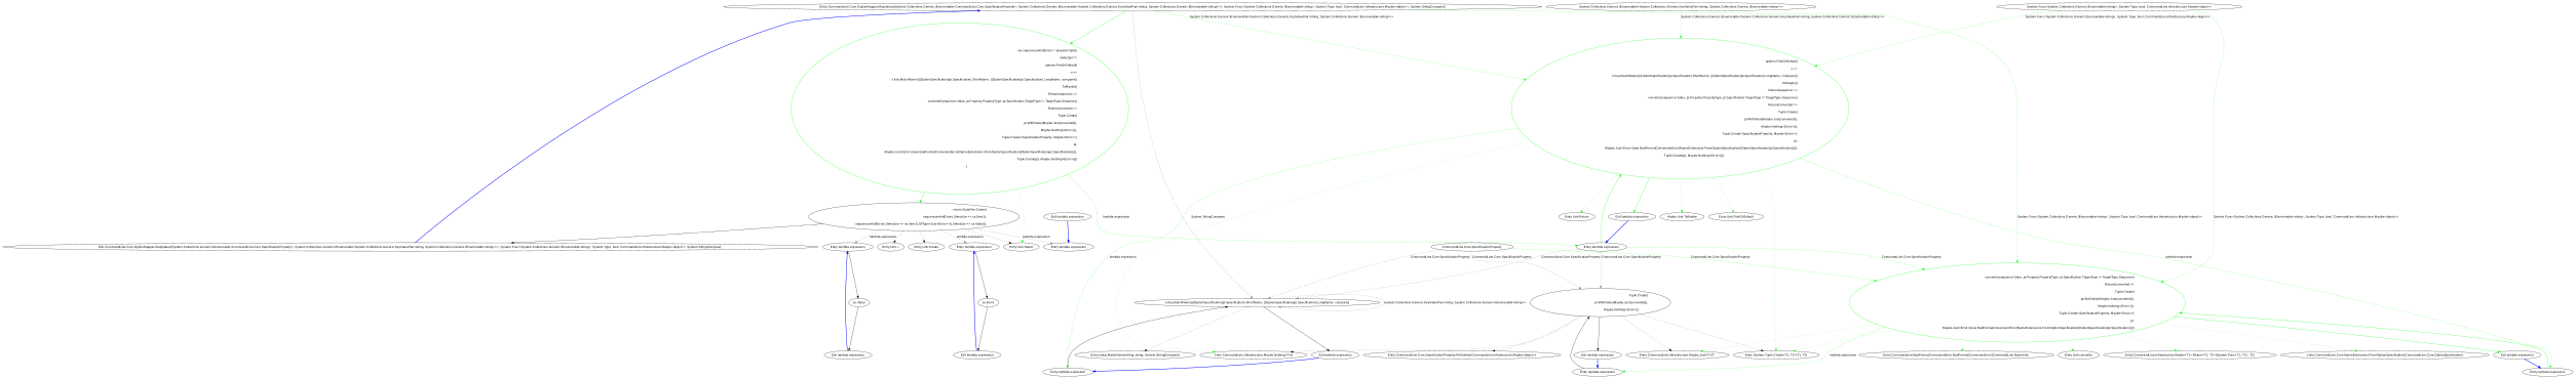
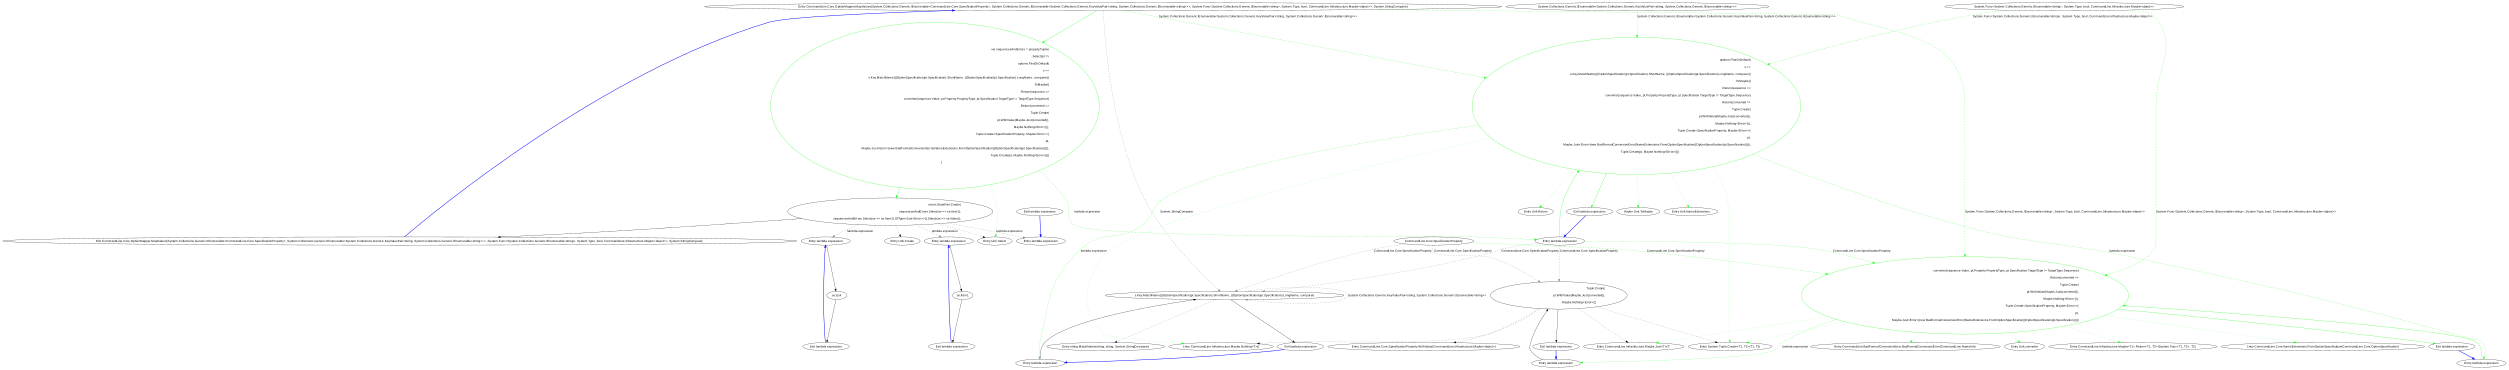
  digraph {
    fontname="Liberation Sans"
    node [cluster="lambda expression" file="OptionMapper.cs" fontname="Liberation Sans"]
    edge [color=green fontname="Liberation Sans" style=dashed]
    n1 [cluster="CommandLine.Infrastructure.Maybe.Nothing<T>()" label="Entry CommandLine.Infrastructure.Maybe.Nothing<T>()" span="63-63"]
    n2 [cluster="Unk.Create" label="Entry Unk.Create"]
    n3 [cluster="CommandLine.Core.SpecificationProperty.WithValue(CommandLine.Infrastructure.Maybe<object>)" label="Entry CommandLine.Core.SpecificationProperty.WithValue(CommandLine.Infrastructure.Maybe<object>)" span="18-18"]
    n4 [cluster="CommandLine.Infrastructure.Maybe.Just<T>(T)" label="Entry CommandLine.Infrastructure.Maybe.Just<T>(T)" span="68-68"]
    n5 [cluster="Unk.Select" label="Entry Unk.Select"]
    n6 [cluster="CommandLine.Core.OptionMapper.MapValues(System.Collections.Generic.IEnumerable<CommandLine.Core.SpecificationProperty>, System.Collections.Generic.IEnumerable<System.Collections.Generic.KeyValuePair<string, System.Collections.Generic.IEnumerable<string>>>, System.Func<System.Collections.Generic.IEnumerable<string>, System.Type, bool, CommandLine.Infrastructure.Maybe<object>>, System.StringComparer)" label="Entry CommandLine.Core.OptionMapper.MapValues(System.Collections.Generic.IEnumerable<CommandLine.Core.SpecificationProperty>, System.Collections.Generic.IEnumerable<System.Collections.Generic.KeyValuePair<string, System.Collections.Generic.IEnumerable<string>>>, System.Func<System.Collections.Generic.IEnumerable<string>, System.Type, bool, CommandLine.Infrastructure.Maybe<object>>, System.StringComparer)" span="13-13"]
    n7 [cluster="CommandLine.Core.OptionMapper.MapValues(System.Collections.Generic.IEnumerable<CommandLine.Core.SpecificationProperty>, System.Collections.Generic.IEnumerable<System.Collections.Generic.KeyValuePair<string, System.Collections.Generic.IEnumerable<string>>>, System.Func<System.Collections.Generic.IEnumerable<string>, System.Type, bool, CommandLine.Infrastructure.Maybe<object>>, System.StringComparer)" color=green community=0 label="var sequencesAndErrors = propertyTuples\r\n                .Select(pt =>\r\n                    options.FirstOrDefault(\r\n                            s =>\r\n                            s.Key.MatchName(((OptionSpecification)pt.Specification).ShortName, ((OptionSpecification)pt.Specification).LongName, comparer))\r\n                               .ToMaybe()\r\n                               .Return(sequence =>\r\n                                    converter(sequence.Value, pt.Property.PropertyType, pt.Specification.TargetType != TargetType.Sequence)\r\n                                    .Return(converted =>\r\n                                            Tuple.Create(\r\n                                                pt.WithValue(Maybe.Just(converted)),\r\n                                                Maybe.Nothing<Error>()),\r\n                                            Tuple.Create<SpecificationProperty, Maybe<Error>>(\r\n                                                pt,\r\n                                                Maybe.Just<Error>(new BadFormatConversionError(NameExtensions.FromOptionSpecification((OptionSpecification)pt.Specification))))),\r\n                                Tuple.Create(pt, Maybe.Nothing<Error>()))\r\n                )" span="19-35"]
    n8 [color=green community=0 label="options.FirstOrDefault(\r\n                            s =>\r\n                            s.Key.MatchName(((OptionSpecification)pt.Specification).ShortName, ((OptionSpecification)pt.Specification).LongName, comparer))\r\n                               .ToMaybe()\r\n                               .Return(sequence =>\r\n                                    converter(sequence.Value, pt.Property.PropertyType, pt.Specification.TargetType != TargetType.Sequence)\r\n                                    .Return(converted =>\r\n                                            Tuple.Create(\r\n                                                pt.WithValue(Maybe.Just(converted)),\r\n                                                Maybe.Nothing<Error>()),\r\n                                            Tuple.Create<SpecificationProperty, Maybe<Error>>(\r\n                                                pt,\r\n                                                Maybe.Just<Error>(new BadFormatConversionError(NameExtensions.FromOptionSpecification((OptionSpecification)pt.Specification))))),\r\n                                Tuple.Create(pt, Maybe.Nothing<Error>()))" span="21-34"]
    n9 [color=green community=0 label="converter(sequence.Value, pt.Property.PropertyType, pt.Specification.TargetType != TargetType.Sequence)\r\n                                    .Return(converted =>\r\n                                            Tuple.Create(\r\n                                                pt.WithValue(Maybe.Just(converted)),\r\n                                                Maybe.Nothing<Error>()),\r\n                                            Tuple.Create<SpecificationProperty, Maybe<Error>>(\r\n                                                pt,\r\n                                                Maybe.Just<Error>(new BadFormatConversionError(NameExtensions.FromOptionSpecification((OptionSpecification)pt.Specification)))))" span="26-33"]
    n10 [label="s.Key.MatchName(((OptionSpecification)pt.Specification).ShortName, ((OptionSpecification)pt.Specification).LongName, comparer)" span="23-23"]
    n11 [cluster="CommandLine.Core.OptionMapper.MapValues(System.Collections.Generic.IEnumerable<CommandLine.Core.SpecificationProperty>, System.Collections.Generic.IEnumerable<System.Collections.Generic.KeyValuePair<string, System.Collections.Generic.IEnumerable<string>>>, System.Func<System.Collections.Generic.IEnumerable<string>, System.Type, bool, CommandLine.Infrastructure.Maybe<object>>, System.StringComparer)" label="return StatePair.Create(\r\n                sequencesAndErrors.Select(se => se.Item1),\r\n                sequencesAndErrors.Select(se => se.Item2).OfType<Just<Error>>().Select(se => se.Value));" span="36-38"]
    n12 [label="Entry lambda expression" span="20-34"]
    n13 [cluster="Unk.ToMaybe" label="Maybe Unk.ToMaybe"]
-   n14 [cluster="Unk.FirstOrDefault" label="Entry Unk.FirstOrDefault"]
+   n14 [cluster="Unk.FirstOrDefault" label="Entry Unk.NameExtensions"]
    n15 [cluster="System.Tuple.Create<T1, T2>(T1, T2)" label="Entry System.Tuple.Create<T1, T2>(T1, T2)" span="0-0"]
    n16 [label="Exit lambda expression" span="20-34"]
    n17 [label="Entry lambda expression" span="22-23"]
    n18 [label="Entry lambda expression" span="25-33"]
    n19 [cluster="Unk.Return" label="Entry Unk.Return"]
    n20 [cluster="CommandLine.BadFormatConversionError.BadFormatConversionError(CommandLine.NameInfo)" label="Entry CommandLine.BadFormatConversionError.BadFormatConversionError(CommandLine.NameInfo)" span="313-313"]
    n21 [label="Exit lambda expression" span="25-33"]
    n22 [label="Entry lambda expression" span="27-30"]
    n23 [cluster="Unk.converter" label="Entry Unk.converter"]
    n24 [cluster="CommandLine.Infrastructure.Maybe<T1>.Return<T1, T2>(System.Func<T1, T2>, T2)" label="Entry CommandLine.Infrastructure.Maybe<T1>.Return<T1, T2>(System.Func<T1, T2>, T2)" span="100-100"]
    n25 [cluster="CommandLine.Core.NameExtensions.FromOptionSpecification(CommandLine.Core.OptionSpecification)" label="Entry CommandLine.Core.NameExtensions.FromOptionSpecification(CommandLine.Core.OptionSpecification)" span="15-15"]
    n26 [cluster="string.MatchName(string, string, System.StringComparer)" label="Entry string.MatchName(string, string, System.StringComparer)" span="8-8"]
    n27 [label="Exit lambda expression" span="22-23"]
    n28 [cluster="CommandLine.Core.OptionMapper.MapValues(System.Collections.Generic.IEnumerable<CommandLine.Core.SpecificationProperty>, System.Collections.Generic.IEnumerable<System.Collections.Generic.KeyValuePair<string, System.Collections.Generic.IEnumerable<string>>>, System.Func<System.Collections.Generic.IEnumerable<string>, System.Type, bool, CommandLine.Infrastructure.Maybe<object>>, System.StringComparer)" label="Exit CommandLine.Core.OptionMapper.MapValues(System.Collections.Generic.IEnumerable<CommandLine.Core.SpecificationProperty>, System.Collections.Generic.IEnumerable<System.Collections.Generic.KeyValuePair<string, System.Collections.Generic.IEnumerable<string>>>, System.Func<System.Collections.Generic.IEnumerable<string>, System.Type, bool, CommandLine.Infrastructure.Maybe<object>>, System.StringComparer)" span="13-13"]
    n29 [label="Entry lambda expression" span="38-38"]
    n30 [label="Entry lambda expression" span="37-37"]
    n31 [label="Entry lambda expression" span="38-38"]
-   n32 [cluster="Unk.>" label="Entry Unk.>"]
    n33 [label="Tuple.Create(\r\n                                                pt.WithValue(Maybe.Just(converted)),\r\n                                                Maybe.Nothing<Error>())" span="28-30"]
-   n34 [label="se.Value" span="38-38"]
+   n34 [label="se.Exit" span="38-38"]
    n35 [label="se.Item1" span="37-37"]
    n36 [label="Exit lambda expression" span="38-38"]
    n37 [label="Exit lambda expression" span="27-30"]
    n38 [label="Exit lambda expression" span="37-37"]
    n39 [label="Exit lambda expression" span="38-38"]
    n40 [label="System.Collections.Generic.IEnumerable<System.Collections.Generic.KeyValuePair<string, System.Collections.Generic.IEnumerable<string>>>" cluster=""]
    n41 [label="System.Func<System.Collections.Generic.IEnumerable<string>, System.Type, bool, CommandLine.Infrastructure.Maybe<object>>" cluster=""]
    n42 [label="CommandLine.Core.SpecificationProperty" cluster=""]
    n6 -> n7 [style=solid]
    n6 -> n8 [label="System.Collections.Generic.IEnumerable<System.Collections.Generic.KeyValuePair<string, System.Collections.Generic.IEnumerable<string>>>"]
    n6 -> n9 [label="System.Func<System.Collections.Generic.IEnumerable<string>, System.Type, bool, CommandLine.Infrastructure.Maybe<object>>"]
    n6 -> n10 [color=darkseagreen4 label="System.StringComparer"]
    n7 -> n5 [style=dotted]
    n7 -> n11 [style=solid]
    n7 -> n12 [label="lambda expression"]
    n8 -> n1 [style=dotted]
    n8 -> n13 [style=dotted]
    n8 -> n14 [style=dotted]
    n8 -> n15 [style=dotted]
    n8 -> n16 [style=solid]
    n8 -> n17 [label="lambda expression"]
    n8 -> n18 [label="lambda expression"]
    n8 -> n19 [style=dotted]
    n9 -> n4 [style=dotted]
    n9 -> n15 [style=dotted]
    n9 -> n20 [style=dotted]
    n9 -> n21 [style=solid]
    n9 -> n22 [label="lambda expression"]
    n9 -> n23 [style=dotted]
    n9 -> n24 [style=dotted]
    n9 -> n25 [style=dotted]
    n10 -> n10 [color=darkseagreen4 label="System.Collections.Generic.KeyValuePair<string, System.Collections.Generic.IEnumerable<string>>"]
    n10 -> n26 [style=dotted color=""]
    n10 -> n27 [style=solid color=""]
    n11 -> n2 [style=dotted color=""]
    n11 -> n5 [style=dotted color=""]
    n11 -> n28 [style=solid color=""]
    n11 -> n29 [color=darkseagreen4 label="lambda expression"]
    n11 -> n30 [color=darkseagreen4 label="lambda expression"]
    n11 -> n31 [color=darkseagreen4 label="lambda expression"]
-   n11 -> n32 [style=dotted color=""]
    n12 -> n8 [style=solid]
    n12 -> n9 [label="CommandLine.Core.SpecificationProperty"]
    n12 -> n10 [color=darkseagreen4 label="CommandLine.Core.SpecificationProperty"]
    n12 -> n33 [color=darkseagreen4 label="CommandLine.Core.SpecificationProperty"]
    n16 -> n12 [color=blue style=bold]
    n17 -> n10 [style=solid color=""]
    n18 -> n9 [style=solid]
    n21 -> n18 [color=blue style=bold]
    n22 -> n33 [style=solid color=""]
    n27 -> n17 [color=blue style=bold]
    n28 -> n6 [color=blue style=bold]
    n29 -> n34 [style=solid color=""]
    n30 -> n35 [style=solid color=""]
    n33 -> n1 [style=dotted color=""]
    n33 -> n3 [style=dotted color=""]
    n33 -> n4 [style=dotted color=""]
    n33 -> n15 [style=dotted color=""]
    n33 -> n37 [style=solid color=""]
    n34 -> n36 [style=solid color=""]
    n35 -> n38 [style=solid color=""]
    n36 -> n29 [color=blue style=bold]
    n37 -> n22 [color=blue style=bold]
    n38 -> n30 [color=blue style=bold]
    n39 -> n31 [color=blue style=bold]
    n40 -> n8 [label="System.Collections.Generic.IEnumerable<System.Collections.Generic.KeyValuePair<string, System.Collections.Generic.IEnumerable<string>>>"]
    n41 -> n8 [label="System.Func<System.Collections.Generic.IEnumerable<string>, System.Type, bool, CommandLine.Infrastructure.Maybe<object>>"]
    n41 -> n9 [label="System.Func<System.Collections.Generic.IEnumerable<string>, System.Type, bool, CommandLine.Infrastructure.Maybe<object>>"]
    n42 -> n9 [label="CommandLine.Core.SpecificationProperty"]
    n42 -> n10 [color=darkseagreen4 label="CommandLine.Core.SpecificationProperty"]
    n42 -> n33 [color=darkseagreen4 label="CommandLine.Core.SpecificationProperty"]
  }
